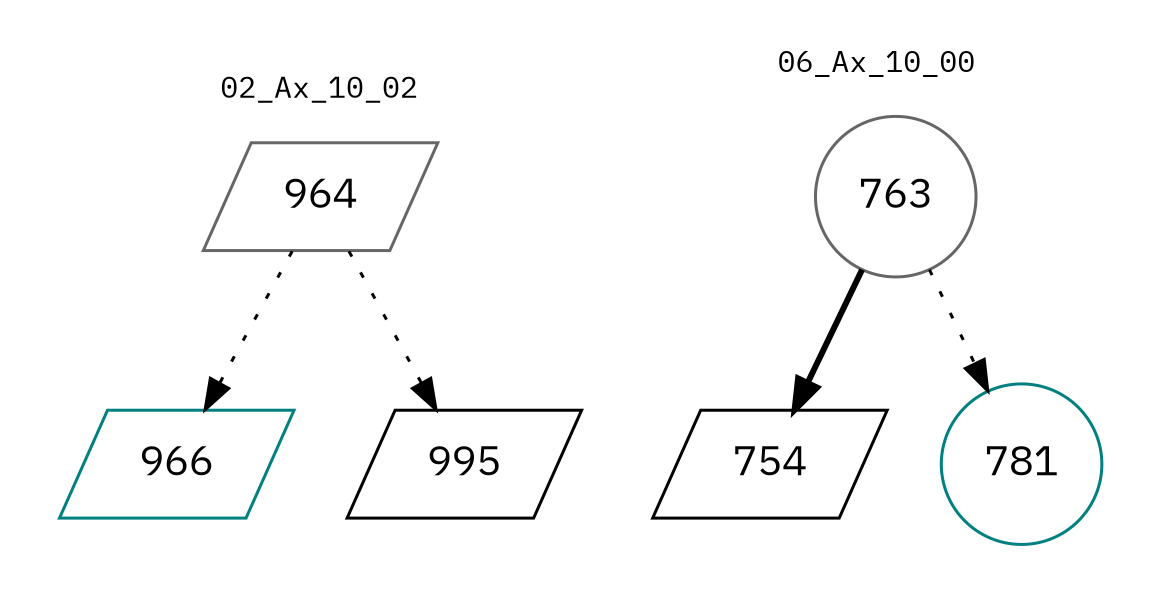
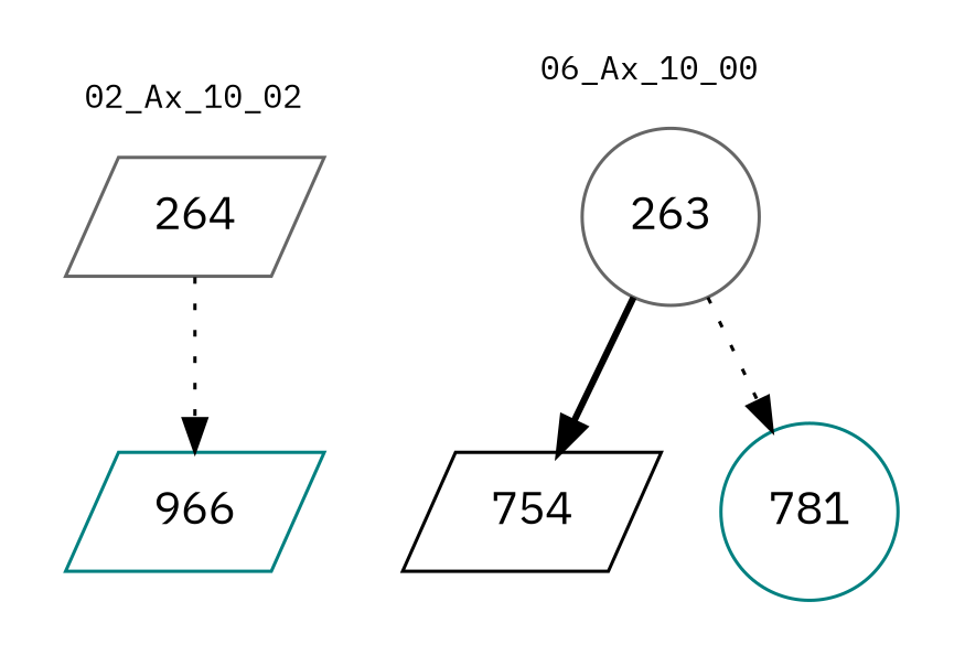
  digraph {
    fontname="IBM Plex Mono"
    node [color=gray40 fontname="IBM Plex Mono" shape=parallelogram]
    edge [color=black fontname="IBM Plex Mono" style=dotted]
-   n1 [label=964]
+   n1 [label=264]
    n2 [color=teal label=966]
-   n3 [color=black label=995]
-   n4 [label=763 shape=circle]
+   n4 [label=263 shape=circle]
    n5 [color=black label=754]
    n6 [color=teal label=781 shape=circle]
    subgraph cluster_1 {
      color=white
      fontsize=10
      label="02_Ax_10_02"
      n1
      n2
-     n3
    }
    subgraph cluster_2 {
      color=white
      fontsize=10
      label="06_Ax_10_00"
      n4
      n5
      n6
    }
    n1 -> n2
-   n1 -> n3
    n4 -> n5 [style=bold]
    n4 -> n6
  }
